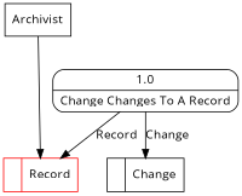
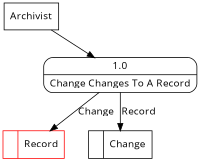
  digraph {
    fontname="Open Sans"
    node [fontname="Open Sans" shape=record]
    edge [fontname="Open Sans"]
    n1 [color=red label="<f0>  |<f1> Record "]
    n2 [label="<f0>  |<f1> Change "]
    n3 [label=Archivist shape=box]
    n4 [label="{<f0> 1.0|<f1> Change Changes To A Record }" shape=Mrecord]
-   n3 -> n1
-   n4 -> n1 [label=Record]
-   n4 -> n2 [label=Change]
+   n3 -> n4
+   n4 -> n1 [label=Change]
+   n4 -> n2 [label=Record]
  }
